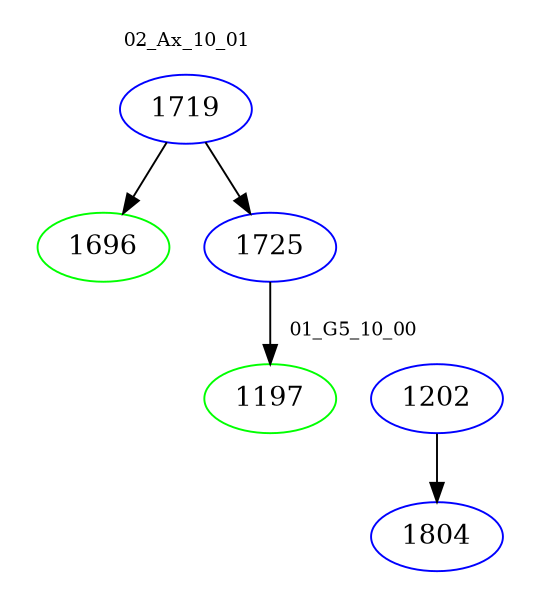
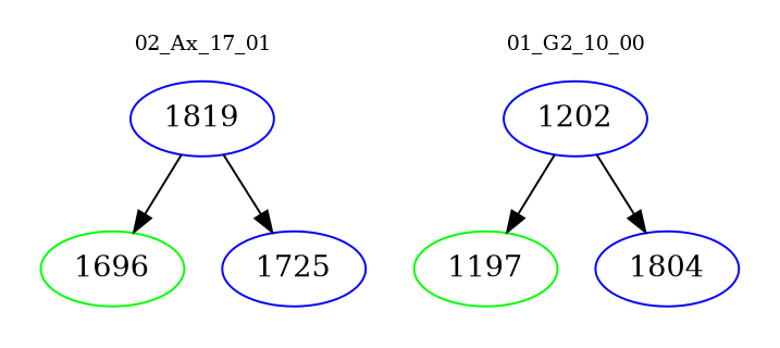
  digraph {
    node [color=blue]
    edge [color=black]
-   n1 [label=1719]
+   n1 [label=1819]
    n2 [color=green label=1696]
    n3 [label=1725]
    n4 [label=1202]
    n5 [color=green label=1197]
    n6 [label=1804]
    subgraph cluster_1 {
      color=white
      fontsize=10
-     label="02_Ax_10_01"
+     label="02_Ax_17_01"
      n1
      n2
      n3
    }
    subgraph cluster_2 {
      color=white
      fontsize=10
-     label="01_G5_10_00"
+     label="01_G2_10_00"
      n4
      n5
      n6
    }
    n1 -> n2
    n1 -> n3
-   n3 -> n5
+   n4 -> n5
    n4 -> n6
  }
